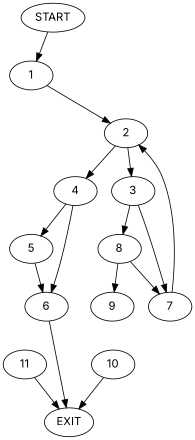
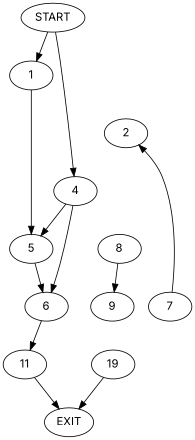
  digraph {
    fontname=Inter
    node [fontname=Inter]
    edge [fontname=Inter]
    n1 [label=START]
    1
    2
    n4 [label=EXIT]
-   3
    4
    7
    8
    5
    6
    9
    11
-   10
+   10 [label=19]
    n1 -> 1
-   1 -> 2
-   2 -> 3
-   2 -> 4
-   3 -> 7
-   3 -> 8
+   1 -> 5
+   n1 -> 4
    4 -> 5
    4 -> 6
    7 -> 2
-   8 -> 7
    8 -> 9
    5 -> 6
-   6 -> n4
+   6 -> 11
    11 -> n4
    10 -> n4
  }
